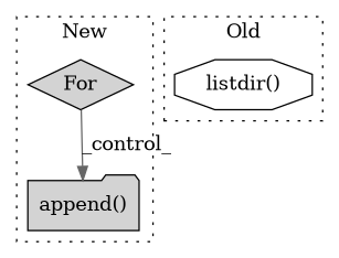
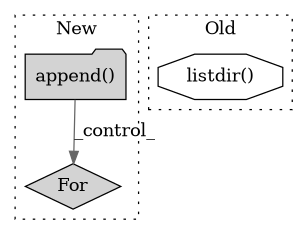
  digraph {
    node [a=75 style=filled fillcolor=lightgrey]
    n1 [l="22,1" label="append()" s="11816,11860" shape=folder]
    n2 [a=107 l="4,10" label=For s="11742,11778" shape=diamond]
    n3 [l="11,1" label="listdir()" s="11770,11792" shape=octagon fillcolor=white]
    subgraph cluster_1 {
      label=New
      style=dotted
      n1
      n2
    }
    subgraph cluster_2 {
      label=Old
      style=dotted
      n3
    }
-   n2 -> n1 [label=_control_ color=gray40]
+   n1 -> n2 [label=_control_ color=gray40]
  }
